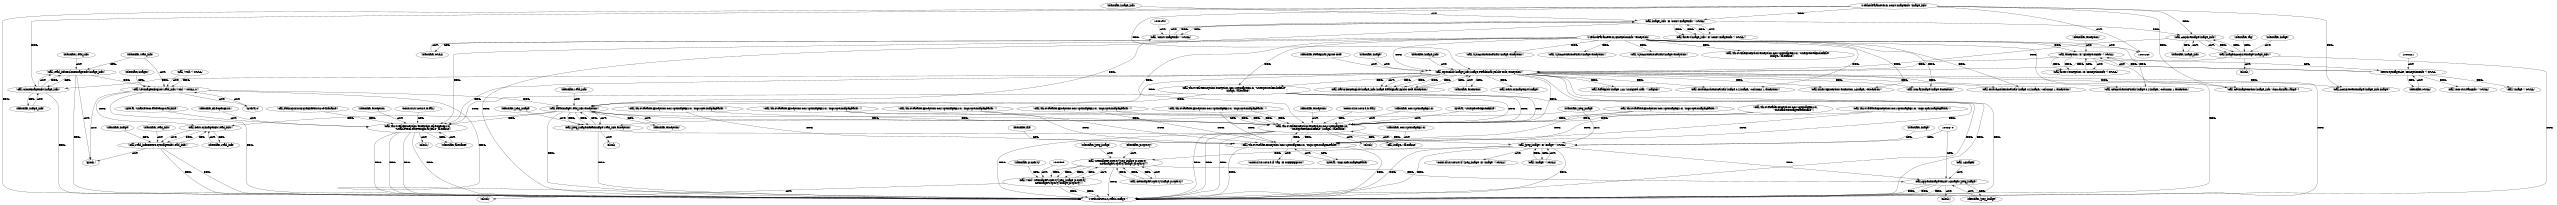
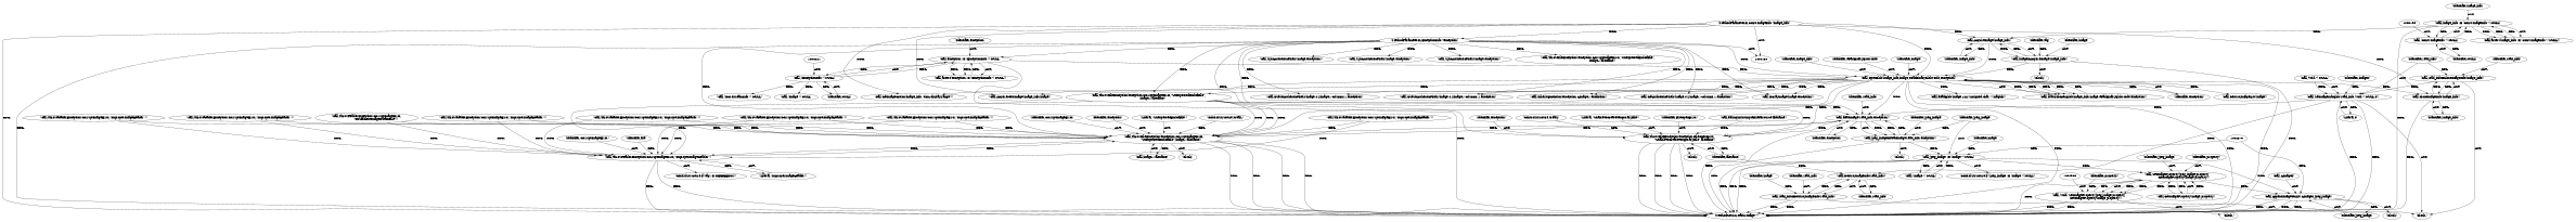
  digraph {
    n1 [label="(Call,read_info=CloneImageInfo(image_info))"]
    n2 [label="(Call,CloneImageInfo(image_info))"]
    n3 [label="(Call,SetImageInfoBlob(read_info,(void *) NULL,0))"]
    n4 [label="(MethodReturn,static Image *)"]
    n5 [label="(Block,)"]
    n6 [label="(Identifier,image_info)"]
    n7 [label="(Call,ReadImage(read_info,exception))"]
    n8 [label="(Call,DestroyImageInfo(read_info))"]
    n9 [label="(Literal,0)"]
    n10 [label="(Call,OpenBlob(image_info,image,ReadBinaryBlobMode,exception))"]
    n11 [label="(Call,ThrowFileException(exception,FileOpenError,\n              \"UnableToCreateTemporaryFile\",filename))"]
    n12 [label="(Call,ThrowFileException(exception,CorruptImageError,\n                \"UnexpectedEndOfFile\",image->filename))"]
    n13 [label="(Call,IsGrayImage(image,exception))"]
    n14 [label="(Call,ReadBlob(image,128,(unsigned char *) magick))"]
    n15 [label="(Call,GetAuthenticPixels(image,0,y,image->columns,1,exception))"]
    n16 [label="(Call,GetImageOption(image_info,\"dcm:display-range\"))"]
    n17 [label="(Call,QueueAuthenticPixels(image,0,y,image->columns,1,exception))"]
    n18 [label="(Call,ThrowFileException(exception,CorruptImageError,\"UnexpectedEndOfFile\",\n          image->filename))"]
    n19 [label="(Call,InheritException(exception,&image->exception))"]
    n20 [label="(Call,QueueAuthenticPixels(image,0,y,image->columns,1,exception))"]
    n21 [label="(Call,AcquireNextImage(image_info,image))"]
    n22 [label="(Call,status=OpenBlob(image_info,image,ReadBinaryBlobMode,exception))"]
    n23 [label="(Identifier,exception)"]
    n24 [label="(Call,DestroyImageList(image))"]
    n25 [label="(Call,jpeg_image=ReadImage(read_info,exception))"]
    n26 [label="(Identifier,exception)"]
    n27 [label="(Block,)"]
    n28 [label="(Identifier,filename)"]
    n29 [label="(Call,ThrowReaderException(CorruptImageError,\"ImproperImageHeader\"))"]
    n30 [label="(Block,)"]
    n31 [label="(Call,image->filename)"]
    n32 [label="(Call,AcquireImage(image_info))"]
    n33 [label="(Call,image=AcquireImage(image_info))"]
    n34 [label="(Identifier,image_info)"]
    n35 [label="(Block,)"]
    n36 [label="(Call,image_info != (const ImageInfo *) NULL)"]
    n37 [label="(Call,(const ImageInfo *) NULL)"]
    n38 [label="(Call,assert(image_info != (const ImageInfo *) NULL))"]
    n39 [label="(Identifier,NULL)"]
    n40 [label="(MethodParameterIn,const ImageInfo *image_info)"]
    1000139
-   n42 [label="(DestroyImageList,(ExceptionInfo *) NULL)"]
+   n42 [label="(Call,(ExceptionInfo *) NULL)"]
    n43 [label="(Call,exception != (ExceptionInfo *) NULL)"]
    n44 [label="(Call,(Image *) NULL)"]
    n45 [label="(Identifier,NULL)"]
    n46 [label="(Call,(DCMStreamInfo *) NULL)"]
    n47 [label="(Call,assert(exception != (ExceptionInfo *) NULL))"]
    n48 [label="(MethodParameterIn,ExceptionInfo *exception)"]
    n49 [label="(Call,SyncAuthenticPixels(image,exception))"]
    n50 [label="(Call,SyncAuthenticPixels(image,exception))"]
    n51 [label="(Call,SyncAuthenticPixels(image,exception))"]
    n52 [label="(Call,ThrowFileException(exception,CorruptImageError,\"UnexpectedEndOfFile\",\n          image->filename))"]
    n53 [label="(Call,read_info=DestroyImageInfo(read_info))"]
    n54 [label="(Identifier,read_info)"]
    n55 [label="(Call,jpeg_image != (Image *) NULL)"]
    n56 [label="(Block,)"]
    n57 [label="(ControlStructure,if (tag != 0xFFFEE000))"]
    n58 [label="(Literal,\"ImproperImageHeader\")"]
    n59 [label="(Call,SetImageProperty(jpeg_image,property,\n                GetImageProperty(image,property)))"]
    n60 [label="(Call,AppendImageToList(&images,jpeg_image))"]
    n61 [label="(ControlStructure,if (jpeg_image != (Image *) NULL))"]
    n62 [label="(Call,(Image *) NULL)"]
    n63 [label="(Call,(void) SetImageProperty(jpeg_image,property,\n                GetImageProperty(image,property)))"]
    n64 [label="(Call,GetImageProperty(image,property))"]
    n65 [label="(Identifier,jpeg_image)"]
    n66 [label="(Block,)"]
    n67 [label="(Block,)"]
    n68 [label="(Call,ThrowReaderException(CorruptImageError,\"ImproperImageHeader\"))"]
    n69 [label="(Identifier,file)"]
    n70 [label="(Identifier,image)"]
    n71 [label="(Identifier,property)"]
    n72 [label="(Call,ThrowReaderException(CorruptImageError,\"ImproperImageHeader\"))"]
    n73 [label="(Identifier,jpeg_image)"]
    n74 [label="(Identifier,exception)"]
    n75 [label="(Identifier,jpeg_image)"]
    n76 [label="(Call,&images)"]
    n77 [label="(Call,ThrowReaderException(CorruptImageError,\"ImproperImageHeader\"))"]
    n78 [label="(Identifier,exception)"]
    n79 [label="(Identifier,read_info)"]
    n80 [label="(Call,ThrowReaderException(CorruptImageError,\"ImproperImageHeader\"))"]
    n81 [label="(ControlStructure,break;)"]
    n82 [label="(Identifier,image_info)"]
    n83 [label="(Call,ThrowReaderException(CorruptImageError,\n                     \"InsufficientImageDataInFile\"))"]
    n84 [label="(Call,ThrowReaderException(CorruptImageError,\"ImproperImageHeader\"))"]
    n85 [label="(ControlStructure,break;)"]
    n86 [label="(Literal,\"UnableToCreateTemporaryFile\")"]
    n87 [label="(Identifier,ReadBinaryBlobMode)"]
    n88 [label="(Identifier,FileOpenError)"]
    n89 [label="(Call,(void *) NULL)"]
    n90 [label="(Identifier,CorruptImageError)"]
    n91 [label="(Call,RelinquishUniqueFileResource(filename))"]
    n92 [label="(Identifier,read_info)"]
    n93 [label="(Identifier,image)"]
    n94 [label="(Identifier,tag)"]
    n95 [label="(Identifier,read_info)"]
    n96 [label="(Identifier,property)"]
    n97 [label="(Identifier,images)"]
    n98 [label="(Identifier,image)"]
    n99 [label="(Identifier,image_info)"]
    n100 [label="(Identifier,exception)"]
    n101 [label="(Identifier,image)"]
    n102 [label="(Call,ThrowReaderException(CorruptImageError,\"ImproperImageHeader\"))"]
    n103 [label="(Call,ThrowReaderException(CorruptImageError,\"ImproperImageHeader\"))"]
    n104 [label="(Identifier,CorruptImageError)"]
    n105 [label="(Identifier,jpeg_image)"]
    n106 [label="(Identifier,read_info)"]
    n107 [label="(Literal,\"UnexpectedEndOfFile\")"]
    1000194
    1000221
    1002579
    1002563
    n1 -> n2 [label="CFG: "]
    n1 -> n3 [label="DDG: "]
-   n1 -> n4 [label="DDG: "]
    n1 -> n5 [label="AST: "]
    n2 -> n1 [label="AST: "]
    n2 -> n1 [label="DDG: "]
    n2 -> n4 [label="DDG: "]
    n2 -> n6 [label="CFG: "]
    n3 -> n4 [label="DDG: "]
    n3 -> n4 [label="DDG: "]
    n3 -> n5 [label="AST: "]
    n3 -> n7 [label="DDG: "]
    n3 -> n8 [label="DDG: "]
-   n3 -> n9 [label="AST: "]
+   n3 -> n9 [label="CFG: "]
    n6 -> n2 [label="AST: "]
    n7 -> n4 [label="DDG: "]
-   n7 -> n8 [label="DDG: "]
+   n28 -> n8 [label="DDG: "]
    n7 -> n11 [label="DDG: "]
    n7 -> n12 [label="DDG: "]
    n7 -> n25 [label="AST: "]
    n7 -> n25 [label="DDG: "]
    n7 -> n25 [label="DDG: "]
    n7 -> n26 [label="CFG: "]
    n8 -> n53 [label="AST: "]
    n8 -> n53 [label="DDG: "]
    n8 -> n54 [label="CFG: "]
    n9 -> n3 [label="AST: "]
    n10 -> n2 [label="DDG: "]
    n10 -> n4 [label="DDG: "]
    n10 -> n4 [label="DDG: "]
    n10 -> n4 [label="DDG: "]
    n10 -> n7 [label="DDG: "]
    n10 -> n11 [label="DDG: "]
    n10 -> n12 [label="DDG: "]
    n10 -> n13 [label="DDG: "]
    n10 -> n14 [label="DDG: "]
    n10 -> n15 [label="DDG: "]
    n10 -> n16 [label="DDG: "]
    n10 -> n17 [label="DDG: "]
    n10 -> n18 [label="DDG: "]
    n10 -> n19 [label="DDG: "]
    n10 -> n20 [label="DDG: "]
    n10 -> n21 [label="DDG: "]
    n10 -> n22 [label="AST: "]
    n10 -> n22 [label="DDG: "]
    n10 -> n22 [label="DDG: "]
    n10 -> n22 [label="DDG: "]
    n10 -> n22 [label="DDG: "]
    n10 -> n23 [label="CFG: "]
    n10 -> n24 [label="DDG: "]
    n11 -> n4 [label="DDG: "]
    n11 -> n4 [label="DDG: "]
    n11 -> n4 [label="DDG: "]
    n11 -> n4 [label="DDG: "]
    n11 -> n27 [label="AST: "]
    n11 -> n28 [label="CFG: "]
    n12 -> n4 [label="DDG: "]
    n12 -> n4 [label="DDG: "]
    n12 -> n4 [label="DDG: "]
    n12 -> n4 [label="DDG: "]
    n12 -> n7 [label="DDG: "]
    n12 -> n29 [label="DDG: "]
    n12 -> n30 [label="AST: "]
    n12 -> n31 [label="CFG: "]
    n18 -> n7 [label="DDG: "]
    n18 -> n11 [label="DDG: "]
    n18 -> n12 [label="DDG: "]
    n18 -> n12 [label="DDG: "]
    n18 -> n12 [label="DDG: "]
    n18 -> n29 [label="DDG: "]
    n22 -> n10 [label="CFG: "]
    n23 -> n10 [label="AST: "]
-   n25 -> n4 [label="DDG: "]
+   n25 -> n4 [label="CFG: "]
    n25 -> n7 [label="CFG: "]
    n25 -> n55 [label="DDG: "]
    n25 -> n56 [label="AST: "]
    n26 -> n7 [label="AST: "]
    n28 -> n11 [label="AST: "]
    n29 -> n4 [label="DDG: "]
    n29 -> n4 [label="DDG: "]
    n29 -> n12 [label="DDG: "]
    n29 -> n57 [label="AST: "]
    n29 -> n58 [label="CFG: "]
    n31 -> n12 [label="AST: "]
    n32 -> n10 [label="DDG: "]
    n32 -> n33 [label="AST: "]
    n32 -> n33 [label="DDG: "]
    n32 -> n34 [label="CFG: "]
    n33 -> n4 [label="DDG: "]
    n33 -> n10 [label="DDG: "]
    n33 -> n32 [label="CFG: "]
    n33 -> n35 [label="AST: "]
    n34 -> n32 [label="AST: "]
    n36 -> n4 [label="DDG: "]
    n36 -> n32 [label="DDG: "]
    n36 -> n37 [label="CFG: "]
    n36 -> n38 [label="AST: "]
    n36 -> n38 [label="DDG: "]
    n36 -> n38 [label="DDG: "]
    n37 -> n36 [label="AST: "]
    n37 -> n36 [label="DDG: "]
    n37 -> n39 [label="CFG: "]
    n38 -> n36 [label="CFG: "]
    n39 -> n37 [label="AST: "]
    n40 -> n2 [label="DDG: "]
    n40 -> n4 [label="DDG: "]
    n40 -> n10 [label="DDG: "]
    n40 -> n16 [label="DDG: "]
    n40 -> n21 [label="DDG: "]
    n40 -> n32 [label="DDG: "]
-   n40 -> n36 [label="DDG: "]
+   n40 -> n48 [label="DDG: "]
    n40 -> 1000139 [label="AST: "]
    n42 -> n43 [label="AST: "]
    n42 -> n43 [label="DDG: "]
    n42 -> n44 [label="DDG: "]
    n42 -> n45 [label="CFG: "]
    n42 -> n46 [label="DDG: "]
    n43 -> n4 [label="DDG: "]
    n43 -> n10 [label="DDG: "]
    n43 -> n42 [label="CFG: "]
    n43 -> n47 [label="AST: "]
    n43 -> n47 [label="DDG: "]
    n43 -> n47 [label="DDG: "]
    n45 -> n42 [label="AST: "]
    n47 -> n43 [label="CFG: "]
    n48 -> n4 [label="DDG: "]
    n48 -> n7 [label="DDG: "]
    n48 -> n10 [label="DDG: "]
    n48 -> n11 [label="DDG: "]
    n48 -> n12 [label="DDG: "]
    n48 -> n13 [label="DDG: "]
    n48 -> n15 [label="DDG: "]
    n48 -> n17 [label="DDG: "]
    n48 -> n18 [label="DDG: "]
    n48 -> n19 [label="DDG: "]
    n48 -> n20 [label="DDG: "]
    n48 -> 1000139 [label="AST: "]
    n48 -> n43 [label="DDG: "]
    n48 -> n49 [label="DDG: "]
    n48 -> n50 [label="DDG: "]
    n48 -> n51 [label="DDG: "]
    n48 -> n52 [label="DDG: "]
    n53 -> n4 [label="DDG: "]
    n53 -> n4 [label="DDG: "]
    n53 -> n5 [label="AST: "]
    n53 -> n8 [label="CFG: "]
    n54 -> n8 [label="AST: "]
    n55 -> n4 [label="DDG: "]
    n55 -> n4 [label="DDG: "]
    n55 -> n4 [label="DDG: "]
    n55 -> n59 [label="DDG: "]
    n55 -> n60 [label="DDG: "]
    n55 -> n61 [label="AST: "]
    n55 -> n62 [label="CFG: "]
    n58 -> n29 [label="AST: "]
    n59 -> n4 [label="DDG: "]
    n59 -> n60 [label="DDG: "]
    n59 -> n63 [label="AST: "]
    n59 -> n63 [label="DDG: "]
    n59 -> n63 [label="DDG: "]
    n59 -> n63 [label="DDG: "]
    n59 -> n64 [label="CFG: "]
    n60 -> n4 [label="DDG: "]
    n60 -> n4 [label="DDG: "]
    n60 -> n4 [label="DDG: "]
    n60 -> n65 [label="CFG: "]
    n60 -> n66 [label="AST: "]
    n62 -> n55 [label="AST: "]
    n62 -> n55 [label="DDG: "]
    n63 -> n4 [label="DDG: "]
    n63 -> n4 [label="DDG: "]
    n63 -> n59 [label="CFG: "]
    n63 -> n67 [label="AST: "]
    n64 -> n59 [label="AST: "]
    n64 -> n59 [label="DDG: "]
    n64 -> n59 [label="DDG: "]
    n65 -> n60 [label="AST: "]
    n68 -> n12 [label="DDG: "]
    n68 -> n29 [label="DDG: "]
    n69 -> n29 [label="CFG: "]
    n70 -> n55 [label="CFG: "]
    n71 -> n63 [label="CFG: "]
    n72 -> n12 [label="DDG: "]
    n72 -> n29 [label="DDG: "]
    n73 -> n59 [label="AST: "]
    n74 -> n43 [label="AST: "]
    n75 -> n25 [label="CFG: "]
    n75 -> n55 [label="AST: "]
    n76 -> n60 [label="AST: "]
    n77 -> n12 [label="DDG: "]
    n77 -> n29 [label="DDG: "]
    n78 -> n12 [label="AST: "]
    n79 -> n1 [label="AST: "]
    n80 -> n12 [label="DDG: "]
    n80 -> n29 [label="DDG: "]
    n81 -> n12 [label="CFG: "]
    n82 -> n10 [label="AST: "]
    n83 -> n12 [label="DDG: "]
    n83 -> n29 [label="DDG: "]
    n84 -> n12 [label="DDG: "]
    n84 -> n29 [label="DDG: "]
    n85 -> n11 [label="CFG: "]
    n86 -> n11 [label="AST: "]
    n87 -> n10 [label="AST: "]
    n88 -> n11 [label="AST: "]
    n89 -> n3 [label="AST: "]
    n89 -> n3 [label="DDG: "]
    n90 -> n12 [label="AST: "]
    n91 -> n11 [label="DDG: "]
    n92 -> n1 [label="CFG: "]
    n92 -> n3 [label="AST: "]
    n93 -> n53 [label="CFG: "]
    n94 -> n33 [label="CFG: "]
    n95 -> n53 [label="AST: "]
    n96 -> n59 [label="AST: "]
    n97 -> n3 [label="CFG: "]
    n98 -> n10 [label="AST: "]
    n99 -> n36 [label="AST: "]
    n100 -> n11 [label="AST: "]
    n101 -> n33 [label="AST: "]
    n102 -> n12 [label="DDG: "]
    n102 -> n29 [label="DDG: "]
    n103 -> n12 [label="DDG: "]
    n103 -> n29 [label="DDG: "]
    n104 -> n29 [label="AST: "]
    n105 -> n25 [label="AST: "]
    n106 -> n7 [label="AST: "]
    n107 -> n12 [label="AST: "]
    1000194 -> n37 [label="AST: "]
    1000221 -> n42 [label="AST: "]
    1002579 -> n55 [label="CFG: "]
    1002579 -> n60 [label="CFG: "]
    1002563 -> n63 [label="AST: "]
  }
